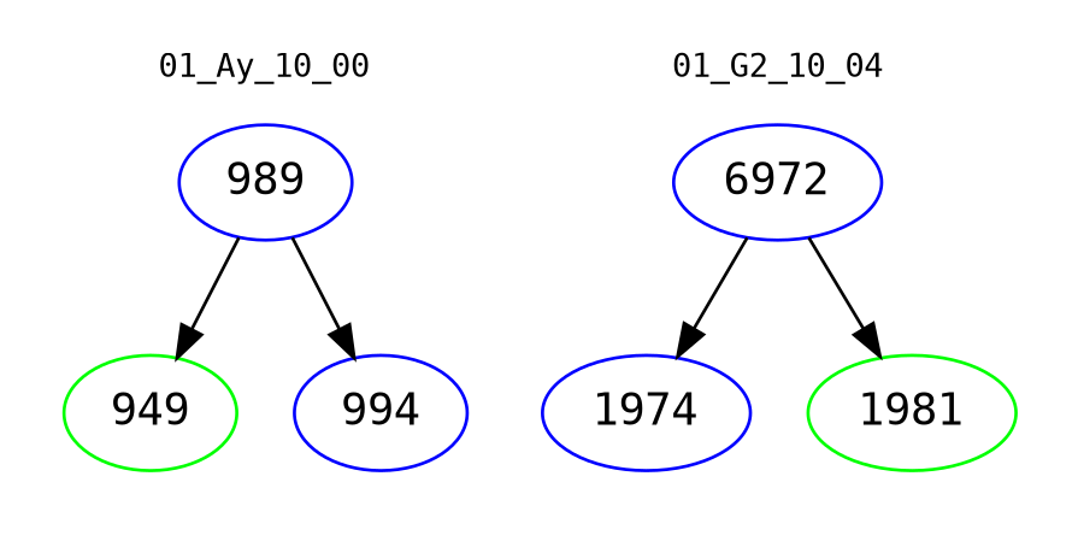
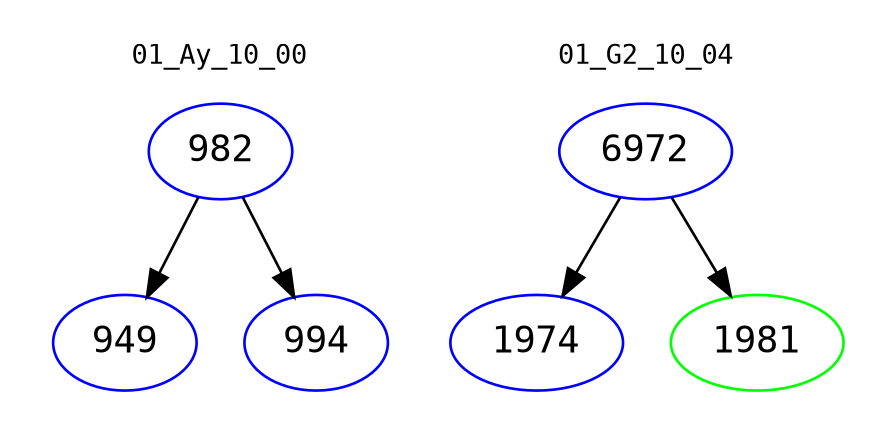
  digraph {
    fontname="DejaVu Sans Mono"
    node [color=blue fontname="DejaVu Sans Mono"]
    edge [color=black fontname="DejaVu Sans Mono"]
-   n1 [label=989]
-   n2 [color=green label=949]
+   n1 [label=982]
+   n2 [label=949]
    n3 [label=994]
    n4 [label=6972]
    n5 [label=1974]
    n6 [color=green label=1981]
    subgraph cluster_1 {
      color=white
      fontsize=10
      label="01_Ay_10_00"
      n1
      n2
      n3
    }
    subgraph cluster_2 {
      color=white
      fontsize=10
      label="01_G2_10_04"
      n4
      n5
      n6
    }
    n1 -> n2
    n1 -> n3
    n4 -> n5
    n4 -> n6
  }
